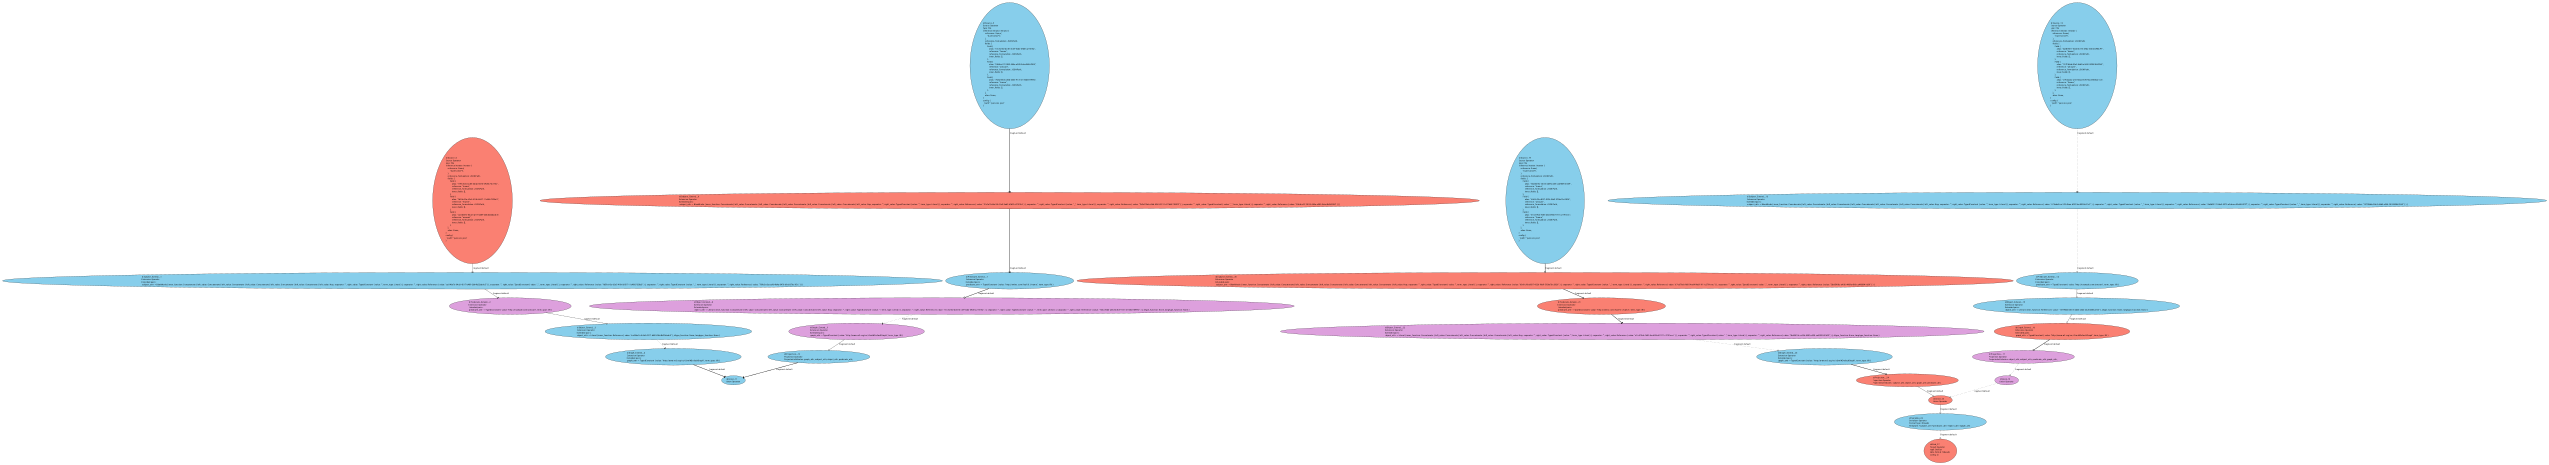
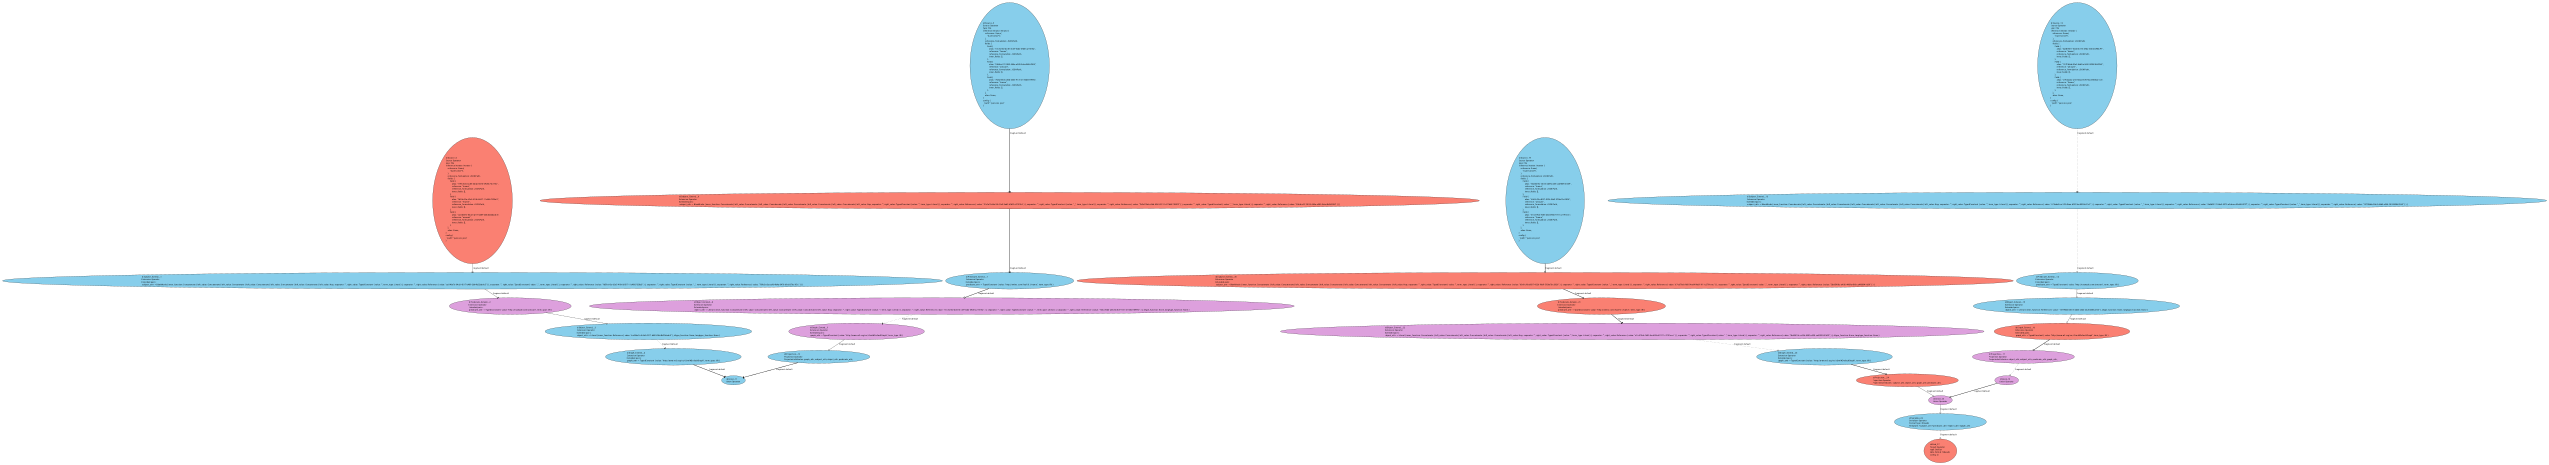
  digraph {
    fontname="Roboto Condensed"
    node [fillcolor=skyblue fontname="Roboto Condensed" style=filled]
    edge [arrowhead=odot fontname="Roboto Condensed" style=bold]
    n1 [fillcolor=salmon label="id:Source_0 \lSource Operator\ltype: File \lreference iterator: Iterator {\l    reference: Some(\l        \"$.persons[*]\",\l    ),\l    reference_formulation: JSONPath,\l    fields: [\l        Field {\l            alias: \"789c3c0a-aaf6-4b4a-8476-69c8376c1f5c\",\l            reference: \"lname\",\l            reference_formulation: JSONPath,\l            inner_fields: [],\l        },\l        Field {\l            alias: \"fd59a10a-62e5-4186-b507-11c48b7328a3\",\l            reference: \"fname\",\l            reference_formulation: JSONPath,\l            inner_fields: [],\l        },\l        Field {\l            alias: \"ca046e7e-84a3-4217-b489-2b64b22dadc5\",\l            reference: \"amount\",\l            reference_formulation: JSONPath,\l            inner_fields: [],\l        },\l    ],\l    alias: None,\l} \lconfig: {\l  \"path\": \"persons.json\"\l}\l             "]
    n2 [label="id:Subject_Extend__1 \lExtension Operator\lExtended pairs: \l subject_attr -> BlankNode { inner_function: Concatenate { left_value: Concatenate { left_value: Concatenate { left_value: Concatenate { left_value: Concatenate { left_value: Concatenate { left_value: Nop, separator: \"\", right_value: TypedConstant { value: \"\", term_type: Literal } }, separator: \"\", right_value: Reference { value: \"ca046e7e-84a3-4217-b489-2b64b22dadc5\" } }, separator: \"\", right_value: TypedConstant { value: \"_\", term_type: Literal } }, separator: \"\", right_value: Reference { value: \"fd59a10a-62e5-4186-b507-11c48b7328a3\" } }, separator: \"\", right_value: TypedConstant { value: \"_\", term_type: Literal } }, separator: \"\", right_value: Reference { value: \"789c3c0a-aaf6-4b4a-8476-69c8376c1f5c\" } } }"]
    n3 [fillcolor=plum label="id:Predicate_Extend__2 \lExtension Operator\lExtended pairs: \l predicate_attr -> TypedConstant { value: \"http://example.com/amount\", term_type: IRI }"]
    n4 [label="id:Object_Extend__3 \lExtension Operator\lExtended pairs: \l object_attr -> Literal { inner_function: Reference { value: \"ca046e7e-84a3-4217-b489-2b64b22dadc5\" }, dtype_function: None, langtype_function: None }"]
    n5 [label="id:Graph_Extend__4 \lExtension Operator\lExtended pairs: \l graph_attr -> TypedConstant { value: \"http://www.w3.org/ns/r2rml#DefaultGraph\", term_type: IRI }"]
    n6 [label="id:Union_11 \lUnion Operator\l"]
    n7 [label="id:Source_5 \lSource Operator\ltype: File \lreference iterator: Iterator {\l    reference: Some(\l        \"$.persons[*]\",\l    ),\l    reference_formulation: JSONPath,\l    fields: [\l        Field {\l            alias: \"51cfa15d-bc38-41a9-9ad2-6fb01a27518a\",\l            reference: \"fname\",\l            reference_formulation: JSONPath,\l            inner_fields: [],\l        },\l        Field {\l            alias: \"0564cc07-2893-444a-a985-9dce9b36f508\",\l            reference: \"amount\",\l            reference_formulation: JSONPath,\l            inner_fields: [],\l        },\l        Field {\l            alias: \"7b3a70b6-a36d-4363-9131-d17db37899f2\",\l            reference: \"lname\",\l            reference_formulation: JSONPath,\l            inner_fields: [],\l        },\l    ],\l    alias: None,\l} \lconfig: {\l  \"path\": \"persons.json\"\l}\l             "]
    n8 [fillcolor=salmon label="id:Subject_Extend__6 \lExtension Operator\lExtended pairs: \l subject_attr -> BlankNode { inner_function: Concatenate { left_value: Concatenate { left_value: Concatenate { left_value: Concatenate { left_value: Concatenate { left_value: Concatenate { left_value: Nop, separator: \"\", right_value: TypedConstant { value: \"\", term_type: Literal } }, separator: \"\", right_value: Reference { value: \"51cfa15d-bc38-41a9-9ad2-6fb01a27518a\" } }, separator: \"\", right_value: TypedConstant { value: \"_\", term_type: Literal } }, separator: \"\", right_value: Reference { value: \"7b3a70b6-a36d-4363-9131-d17db37899f2\" } }, separator: \"\", right_value: TypedConstant { value: \"_\", term_type: Literal } }, separator: \"\", right_value: Reference { value: \"0564cc07-2893-444a-a985-9dce9b36f508\" } } }"]
    n9 [label="id:Predicate_Extend__7 \lExtension Operator\lExtended pairs: \l predicate_attr -> TypedConstant { value: \"http://xmlns.com/foaf/0.1/name\", term_type: IRI }"]
    n10 [fillcolor=plum label="id:Object_Extend__8 \lExtension Operator\lExtended pairs: \l object_attr -> Literal { inner_function: Concatenate { left_value: Concatenate { left_value: Concatenate { left_value: Concatenate { left_value: Nop, separator: \"\", right_value: TypedConstant { value: \"\", term_type: Literal } }, separator: \"\", right_value: Reference { value: \"51cfa15d-bc38-41a9-9ad2-6fb01a27518a\" } }, separator: \"\", right_value: TypedConstant { value: \" \", term_type: Literal } }, separator: \"\", right_value: Reference { value: \"7b3a70b6-a36d-4363-9131-d17db37899f2\" } }, dtype_function: None, langtype_function: None }"]
    n11 [fillcolor=plum label="id:Graph_Extend__9 \lExtension Operator\lExtended pairs: \l graph_attr -> TypedConstant { value: \"http://www.w3.org/ns/r2rml#DefaultGraph\", term_type: IRI }"]
    n12 [label="id:Projection__10 \lProjection Operator\lProjected attributes: graph_attr, subject_attr, object_attr, predicate_attr, "]
    n13 [fillcolor=plum label="id:Union_18 \lUnion Operator\l"]
-   n14 [fillcolor=salmon label="id:Union_25 \lUnion Operator\l"]
+   n14 [fillcolor=plum label="id:Union_25 \lUnion Operator\l"]
    n15 [label="id:Source_12 \lSource Operator\ltype: File \lreference iterator: Iterator {\l    reference: Some(\l        \"$.persons[*]\",\l    ),\l    reference_formulation: JSONPath,\l    fields: [\l        Field {\l            alias: \"4a8b9517-0da5-4375-a9da-ee45cb9847ff\",\l            reference: \"lname\",\l            reference_formulation: JSONPath,\l            inner_fields: [],\l        },\l        Field {\l            alias: \"157f96bb-00e3-4dd5-a344-242043862263\",\l            reference: \"amount\",\l            reference_formulation: JSONPath,\l            inner_fields: [],\l        },\l        Field {\l            alias: \"c79aba2a-a103-4bae-bf5f-3ac8000a21c3\",\l            reference: \"fname\",\l            reference_formulation: JSONPath,\l            inner_fields: [],\l        },\l    ],\l    alias: None,\l} \lconfig: {\l  \"path\": \"persons.json\"\l}\l             "]
    n16 [label="id:Subject_Extend__13 \lExtension Operator\lExtended pairs: \l subject_attr -> BlankNode { inner_function: Concatenate { left_value: Concatenate { left_value: Concatenate { left_value: Concatenate { left_value: Concatenate { left_value: Concatenate { left_value: Nop, separator: \"\", right_value: TypedConstant { value: \"\", term_type: Literal } }, separator: \"\", right_value: Reference { value: \"c79aba2a-a103-4bae-bf5f-3ac8000a21c3\" } }, separator: \"\", right_value: TypedConstant { value: \"_\", term_type: Literal } }, separator: \"\", right_value: Reference { value: \"4a8b9517-0da5-4375-a9da-ee45cb9847ff\" } }, separator: \"\", right_value: TypedConstant { value: \"_\", term_type: Literal } }, separator: \"\", right_value: Reference { value: \"157f96bb-00e3-4dd5-a344-242043862263\" } } }"]
    n17 [label="id:Predicate_Extend__14 \lExtension Operator\lExtended pairs: \l predicate_attr -> TypedConstant { value: \"http://example.com/amount\", term_type: IRI }"]
    n18 [label="id:Object_Extend__15 \lExtension Operator\lExtended pairs: \l object_attr -> Literal { inner_function: Reference { value: \"157f96bb-00e3-4dd5-a344-242043862263\" }, dtype_function: None, langtype_function: None }"]
    n19 [fillcolor=salmon label="id:Graph_Extend__16 \lExtension Operator\lExtended pairs: \l graph_attr -> TypedConstant { value: \"http://www.w3.org/ns/r2rml#DefaultGraph\", term_type: IRI }"]
    n20 [fillcolor=plum label="id:Projection__17 \lProjection Operator\lProjected attributes: object_attr, subject_attr, predicate_attr, graph_attr, "]
    n21 [label="id:Serialize_26 \lSerializer Operator\lFormat type: NQuads\lTemplate: ?subject_attr ?predicate_attr ?object_attr ?graph_attr ."]
    n22 [label="id:Source_19 \lSource Operator\ltype: File \lreference iterator: Iterator {\l    reference: Some(\l        \"$.persons[*]\",\l    ),\l    reference_formulation: JSONPath,\l    fields: [\l        Field {\l            alias: \"5bd5418c-e456-448f-a438-ca4f80941639\",\l            reference: \"lname\",\l            reference_formulation: JSONPath,\l            inner_fields: [],\l        },\l        Field {\l            alias: \"60d1cffa-d837-4226-96df-5f26e7bc2826\",\l            reference: \"amount\",\l            reference_formulation: JSONPath,\l            inner_fields: [],\l        },\l        Field {\l            alias: \"e7cd79cb-f685-4ed4-9b6f-1f11c2791eec\",\l            reference: \"fname\",\l            reference_formulation: JSONPath,\l            inner_fields: [],\l        },\l    ],\l    alias: None,\l} \lconfig: {\l  \"path\": \"persons.json\"\l}\l             "]
    n23 [fillcolor=salmon label="id:Subject_Extend__20 \lExtension Operator\lExtended pairs: \l subject_attr -> BlankNode { inner_function: Concatenate { left_value: Concatenate { left_value: Concatenate { left_value: Concatenate { left_value: Concatenate { left_value: Concatenate { left_value: Nop, separator: \"\", right_value: TypedConstant { value: \"\", term_type: Literal } }, separator: \"\", right_value: Reference { value: \"60d1cffa-d837-4226-96df-5f26e7bc2826\" } }, separator: \"\", right_value: TypedConstant { value: \"_\", term_type: Literal } }, separator: \"\", right_value: Reference { value: \"e7cd79cb-f685-4ed4-9b6f-1f11c2791eec\" } }, separator: \"\", right_value: TypedConstant { value: \"_\", term_type: Literal } }, separator: \"\", right_value: Reference { value: \"5bd5418c-e456-448f-a438-ca4f80941639\" } } }"]
    n24 [fillcolor=salmon label="id:Predicate_Extend__21 \lExtension Operator\lExtended pairs: \l predicate_attr -> TypedConstant { value: \"http://xmlns.com/foaf/0.1/name\", term_type: IRI }"]
    n25 [fillcolor=plum label="id:Object_Extend__22 \lExtension Operator\lExtended pairs: \l object_attr -> Literal { inner_function: Concatenate { left_value: Concatenate { left_value: Concatenate { left_value: Concatenate { left_value: Nop, separator: \"\", right_value: TypedConstant { value: \"\", term_type: Literal } }, separator: \"\", right_value: Reference { value: \"e7cd79cb-f685-4ed4-9b6f-1f11c2791eec\" } }, separator: \"\", right_value: TypedConstant { value: \" \", term_type: Literal } }, separator: \"\", right_value: Reference { value: \"5bd5418c-e456-448f-a438-ca4f80941639\" } }, dtype_function: None, langtype_function: None }"]
    n26 [label="id:Graph_Extend__23 \lExtension Operator\lExtended pairs: \l graph_attr -> TypedConstant { value: \"http://www.w3.org/ns/r2rml#DefaultGraph\", term_type: IRI }"]
    n27 [fillcolor=salmon label="id:Projection__24 \lProjection Operator\lProjected attributes: subject_attr, object_attr, graph_attr, predicate_attr, "]
    n28 [fillcolor=salmon label="id:Sink_27 \lTarget Operator\ltype: StdOut \ldata format: NQuads \lconfig: {}\l             "]
    n1 -> n2 [arrowhead=tee label="Fragment:default" style=solid]
    n2 -> n3 [arrowhead=tee label="Fragment:default" style=solid]
    n3 -> n4 [label="Fragment:default" style=solid]
    n4 -> n5 [arrowhead=tee label="Fragment:default" style=dotted]
    n5 -> n6 [arrowhead=tee label="Fragment:default"]
    n7 -> n8 [arrowhead=tee label="Fragment:default"]
    n8 -> n9 [arrowhead=tee label="Fragment:default"]
    n9 -> n10 [label="Fragment:default"]
    n10 -> n11 [arrowhead=tee label="Fragment:default" style=dotted]
    n11 -> n12 [label="Fragment:default" style=solid]
    n12 -> n6 [arrowhead=tee label="Fragment:default"]
-   n13 -> n14 [label="Fragment:default" style=dotted]
+   n13 -> n14 [label="Fragment:default"]
    n14 -> n21 [label="Fragment:default" style=solid]
    n15 -> n16 [arrowhead=tee label="Fragment:default" style=dotted]
    n16 -> n17 [label="Fragment:default" style=dotted]
    n17 -> n18 [label="Fragment:default" style=solid]
    n18 -> n19 [label="Fragment:default" style=solid]
    n19 -> n20 [label="Fragment:default"]
    n20 -> n13 [label="Fragment:default" style=dotted]
    n21 -> n28 [label="Fragment:default" style=dotted]
    n22 -> n23 [label="Fragment:default"]
    n23 -> n24 [label="Fragment:default"]
    n24 -> n25 [arrowhead=tee label="Fragment:default"]
    n25 -> n26 [label="Fragment:default" style=dotted]
    n26 -> n27 [label="Fragment:default"]
    n27 -> n14 [label="Fragment:default" style=solid]
  }
